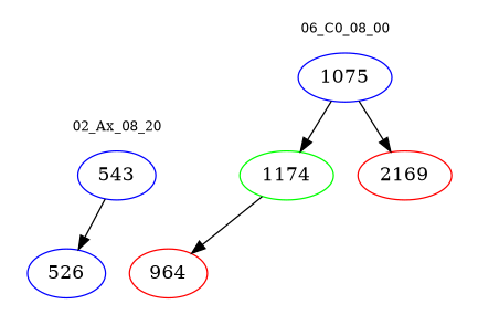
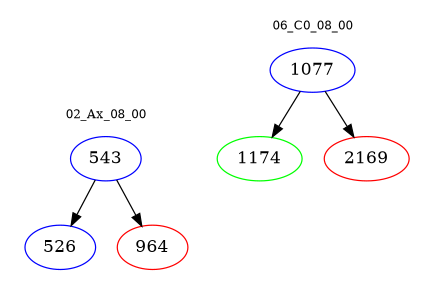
  digraph {
    node [color=blue]
    edge [color=black]
    n1 [label=543]
    n2 [label=526]
    n3 [color=red label=964]
-   n4 [label=1075]
+   n4 [label=1077]
    n5 [color=green label=1174]
    n6 [color=red label=2169]
    subgraph cluster_1 {
      color=white
      fontsize=10
-     label="02_Ax_08_20"
+     label="02_Ax_08_00"
      n1
      n2
      n3
    }
    subgraph cluster_2 {
      color=white
      fontsize=10
      label="06_C0_08_00"
      n4
      n5
      n6
    }
    n1 -> n2
-   n5 -> n3
+   n1 -> n3
    n4 -> n5
    n4 -> n6
  }
